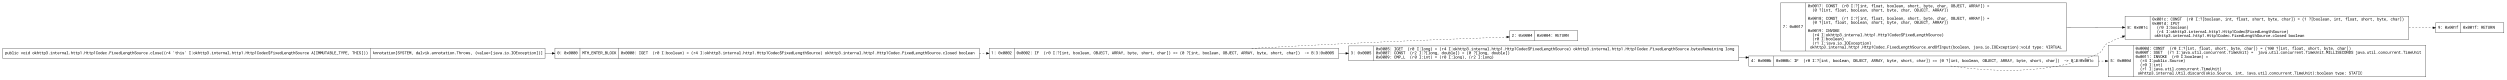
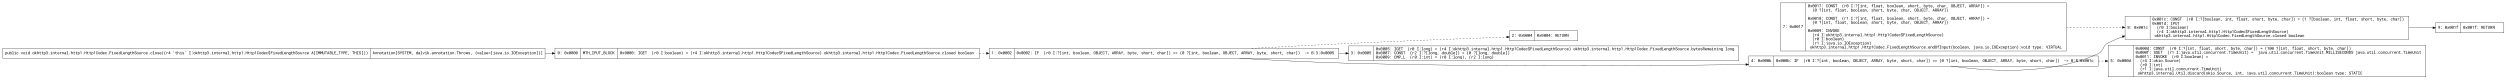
  digraph {
    fontname="Roboto Mono"
    rankdir=LR
    node [fontname="Roboto Mono" shape=record]
    edge [fontname="Roboto Mono"]
-   n1 [label="{0\:\ 0x0000|MTH_ENTER_BLOCK\l|0x0000: IGET  (r0 I:boolean) = (r4 I:okhttp3.internal.http1.Http1Codec$FixedLengthSource) okhttp3.internal.http1.Http1Codec.FixedLengthSource.closed boolean \l}"]
+   n1 [label="{0\:\ 0x0000|MTH_IPUT_BLOCK\l|0x0000: IGET  (r0 I:boolean) = (r4 I:okhttp3.internal.http1.Http1Codec$FixedLengthSource) okhttp3.internal.http1.Http1Codec.FixedLengthSource.closed boolean \l}"]
    n2 [label="{1\:\ 0x0002|0x0002: IF  (r0 I:?[int, boolean, OBJECT, ARRAY, byte, short, char]) == (0 ?[int, boolean, OBJECT, ARRAY, byte, short, char])  \-\> B:3:0x0005 \l}"]
    n3 [label="{2\:\ 0x0004|0x0004: RETURN   \l}"]
    n4 [label="{3\:\ 0x0005|0x0005: IGET  (r0 I:long) = (r4 I:okhttp3.internal.http1.Http1Codec$FixedLengthSource) okhttp3.internal.http1.Http1Codec.FixedLengthSource.bytesRemaining long \l0x0007: CONST  (r2 I:?[long, double]) = (0 ?[long, double]) \l0x0009: CMP_L  (r0 I:int) = (r0 I:long), (r2 I:long) \l}"]
    n5 [label="{4\:\ 0x000b|0x000b: IF  (r0 I:?[int, boolean, OBJECT, ARRAY, byte, short, char]) == (0 ?[int, boolean, OBJECT, ARRAY, byte, short, char])  \-\> B:8:0x001c \l}"]
-   n6 [label="{5\:\ 0x000d|0x000d: CONST  (r0 I:?[int, float, short, byte, char]) = (100 ?[int, float, short, byte, char]) \l0x000f: SGET  (r1 I:java.util.concurrent.TimeUnit) =  java.util.concurrent.TimeUnit.MILLISECONDS java.util.concurrent.TimeUnit \l0x0011: INVOKE  (r0 I:boolean) = \l  (r4 I:public.Source)\l  (r0 I:int)\l  (r1 I:java.util.concurrent.TimeUnit)\l okhttp3.internal.Util.discard(okio.Source, int, java.util.concurrent.TimeUnit):boolean type: STATIC \l}"]
+   n6 [label="{5\:\ 0x000d|0x000d: CONST  (r0 I:?[int, float, short, byte, char]) = (100 ?[int, float, short, byte, char]) \l0x000f: SGET  (r1 I:java.util.concurrent.TimeUnit) =  java.util.concurrent.TimeUnit.MILLISECONDS java.util.concurrent.TimeUnit \l0x0011: INVOKE  (r0 I:boolean) = \l  (r4 I:okio.Source)\l  (r0 I:int)\l  (r1 I:java.util.concurrent.TimeUnit)\l okhttp3.internal.Util.discard(okio.Source, int, java.util.concurrent.TimeUnit):boolean type: STATIC \l}"]
    n7 [label="{8\:\ 0x001c|0x001c: CONST  (r0 I:?[boolean, int, float, short, byte, char]) = (1 ?[boolean, int, float, short, byte, char]) \l0x001d: IPUT  \l  (r0 I:boolean)\l  (r4 I:okhttp3.internal.http1.Http1Codec$FixedLengthSource)\l okhttp3.internal.http1.Http1Codec.FixedLengthSource.closed boolean \l}"]
    n8 [label="{9\:\ 0x001f|0x001f: RETURN   \l}"]
-   n9 [label="{7\:\ 0x0017|0x0017: CONST  (r0 I:?[int, float, boolean, short, byte, char, OBJECT, ARRAY]) = \l  (0 ?[int, float, boolean, short, byte, char, OBJECT, ARRAY])\l \l0x0018: CONST  (r1 I:?[int, float, boolean, short, byte, char, OBJECT, ARRAY]) = \l  (0 ?[int, float, boolean, short, byte, char, OBJECT, ARRAY])\l \l0x0019: INVOKE  \l  (r4 I:okhttp3.internal.http1.Http1Codec$FixedLengthSource)\l  (r0 I:boolean)\l  (r1 I:java.io.IOException)\l okhttp3.internal.http1.Http1Codec.FixedLengthSource.endOfInput(boolean, java.io.IOException):void type: VIRTUAL \l}"]
+   n9 [label="{7\:\ 0x0017|0x0017: CONST  (r0 I:?[int, float, boolean, short, byte, char, OBJECT, ARRAY]) = \l  (0 ?[int, float, boolean, short, byte, char, OBJECT, ARRAY])\l \l0x0018: CONST  (r1 I:?[int, float, boolean, short, byte, char, OBJECT, ARRAY]) = \l  (0 ?[int, float, boolean, short, byte, char, OBJECT, ARRAY])\l \l0x0089: INVOKE  \l  (r4 I:okhttp3.internal.http1.Http1Codec$FixedLengthSource)\l  (r0 I:boolean)\l  (r1 I:java.io.IOException)\l okhttp3.internal.http1.Http1Codec.FixedLengthSource.endOfInput(boolean, java.io.IOException):void type: VIRTUAL \l}"]
    n10 [label="{public void okhttp3.internal.http1.Http1Codec.FixedLengthSource.close((r4 'this' I:okhttp3.internal.http1.Http1Codec$FixedLengthSource A[IMMUTABLE_TYPE, THIS]))  | Annotation[SYSTEM, dalvik.annotation.Throws, \{value=[java.io.IOException]\}]\l}"]
    n1 -> n2 [style=dashed]
    n2 -> n3 [style=dashed]
    n2 -> n4
-   n4 -> n5
+   n2 -> n5
    n5 -> n6 [style=dashed]
-   n5 -> n7 [style=dashed]
-   n7 -> n8 [style=dashed]
-   n9 -> n7
+   n5 -> n7
+   n7 -> n8
+   n9 -> n7 [style=dashed]
    n10 -> n1
  }
